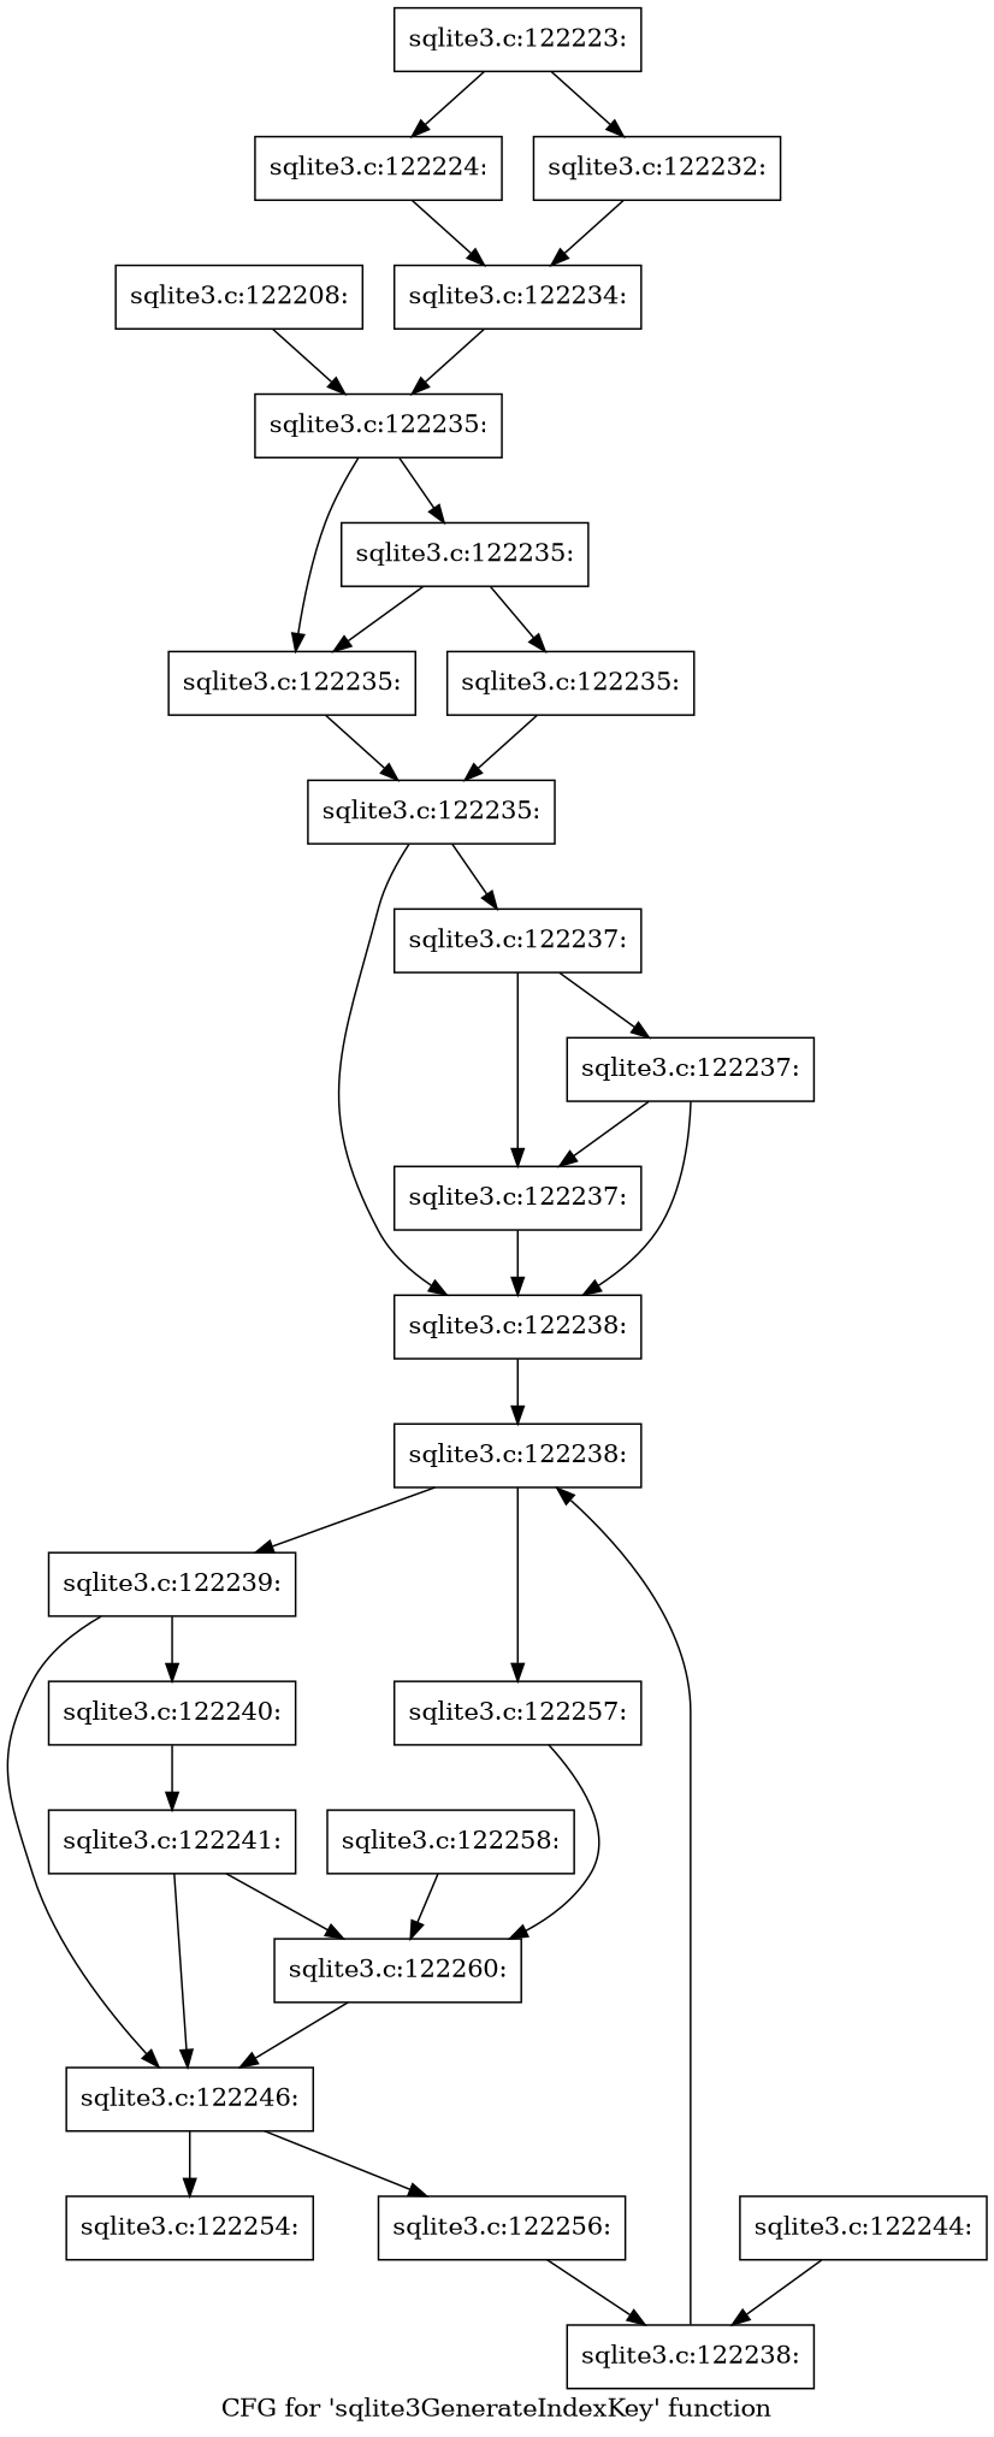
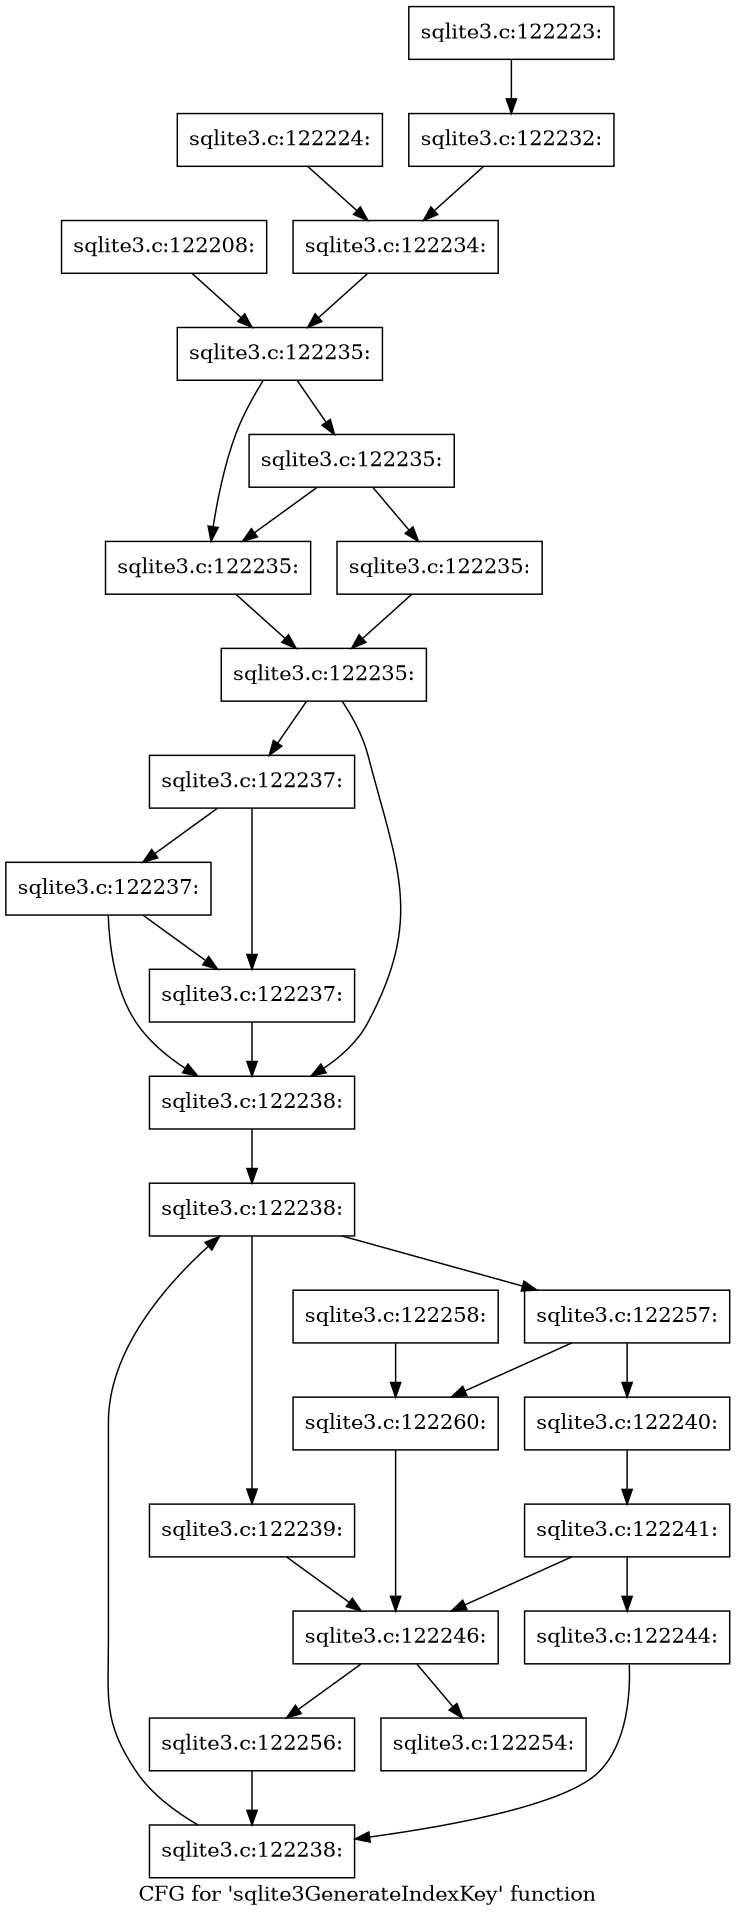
  digraph {
    label="CFG for 'sqlite3GenerateIndexKey' function"
    node [shape=record]
    n1 [label="{sqlite3.c:122208:}"]
    n2 [label="{sqlite3.c:122235:}"]
    n3 [label="{sqlite3.c:122223:}"]
    n4 [label="{sqlite3.c:122224:}"]
    n5 [label="{sqlite3.c:122232:}"]
    n6 [label="{sqlite3.c:122235:}"]
    n7 [label="{sqlite3.c:122235:}"]
    n8 [label="{sqlite3.c:122234:}"]
    n9 [label="{sqlite3.c:122235:}"]
    n10 [label="{sqlite3.c:122235:}"]
    n11 [label="{sqlite3.c:122237:}"]
    n12 [label="{sqlite3.c:122238:}"]
    n13 [label="{sqlite3.c:122237:}"]
    n14 [label="{sqlite3.c:122237:}"]
    n15 [label="{sqlite3.c:122238:}"]
    n16 [label="{sqlite3.c:122239:}"]
    n17 [label="{sqlite3.c:122257:}"]
    n18 [label="{sqlite3.c:122240:}"]
    n19 [label="{sqlite3.c:122246:}"]
    n20 [label="{sqlite3.c:122260:}"]
    n21 [label="{sqlite3.c:122241:}"]
    n22 [label="{sqlite3.c:122254:}"]
    n23 [label="{sqlite3.c:122256:}"]
    n24 [label="{sqlite3.c:122258:}"]
    n25 [label="{sqlite3.c:122244:}"]
    n26 [label="{sqlite3.c:122238:}"]
    n1 -> n2
    n2 -> n6
    n2 -> n7
-   n3 -> n4
    n3 -> n5
    n4 -> n8
    n5 -> n8
    n6 -> n7
    n6 -> n9
    n7 -> n10
    n8 -> n2
    n9 -> n10
    n10 -> n11
    n10 -> n12
    n11 -> n13
    n11 -> n14
    n12 -> n15
    n13 -> n12
    n14 -> n12
    n14 -> n13
    n15 -> n16
    n15 -> n17
-   n16 -> n18
+   n17 -> n18
    n16 -> n19
    n17 -> n20
    n18 -> n21
    n19 -> n22
    n19 -> n23
    n20 -> n19
    n21 -> n19
-   n21 -> n20
+   n21 -> n25
    n23 -> n26
    n24 -> n20
    n25 -> n26
    n26 -> n15
  }
